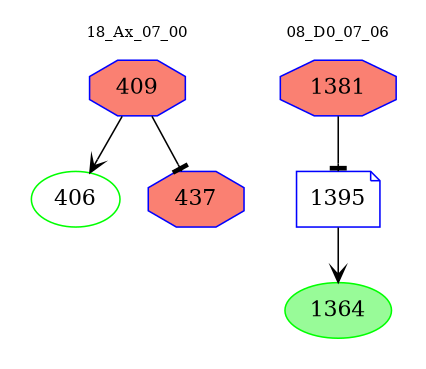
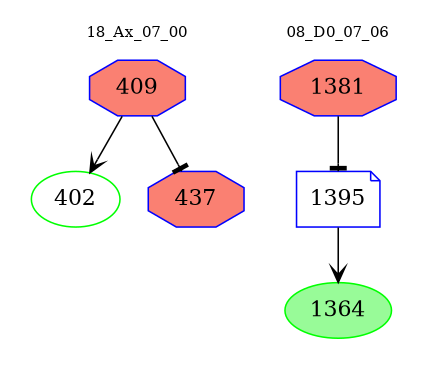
  digraph {
    node [color=blue fillcolor=salmon shape=octagon style=filled]
    edge [arrowhead=vee color=black]
    n1 [label=409]
-   n2 [color=green fillcolor=white label=406 shape=ellipse]
+   n2 [color=green fillcolor=white label=402 shape=ellipse]
    n3 [label=437]
    n4 [label=1381]
    n5 [color=green fillcolor=palegreen label=1364 shape=ellipse]
    n6 [fillcolor=white label=1395 shape=note]
    subgraph cluster_1 {
      color=white
      fontsize=10
      label="18_Ax_07_00"
      n1
      n2
      n3
    }
    subgraph cluster_2 {
      color=white
      fontsize=10
      label="08_D0_07_06"
      n4
      n5
      n6
    }
    n1 -> n2
    n1 -> n3 [arrowhead=tee]
    n4 -> n6 [arrowhead=tee]
    n6 -> n5
  }
